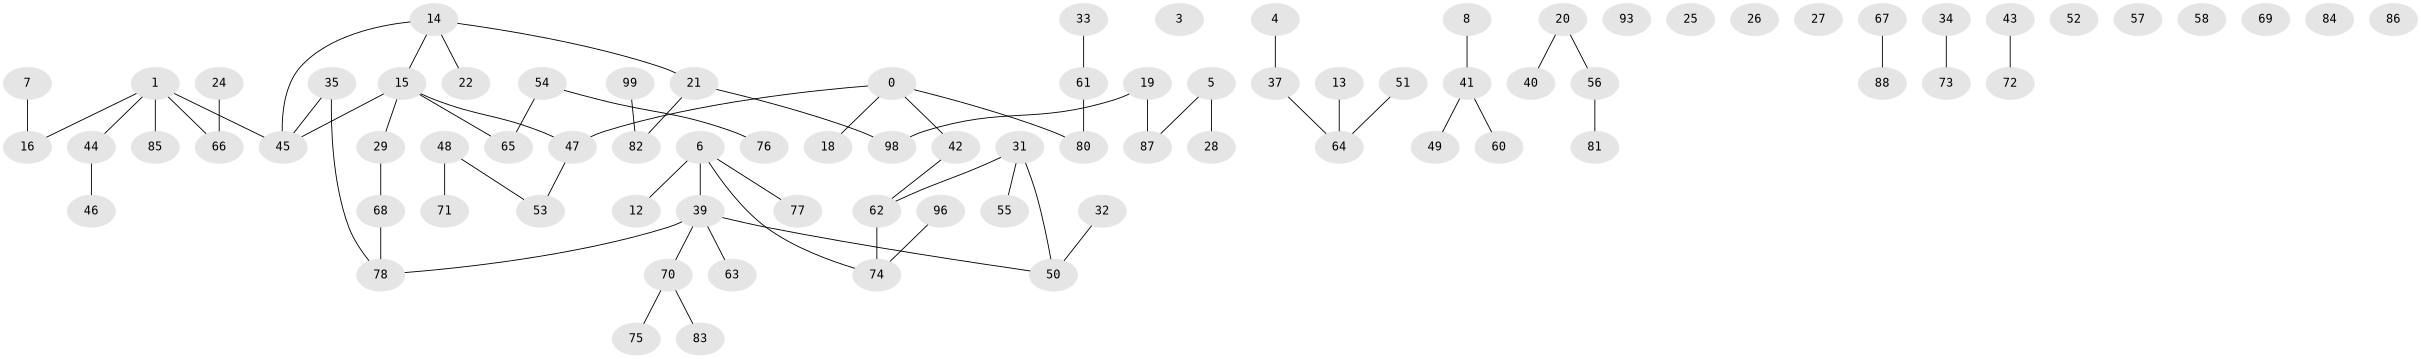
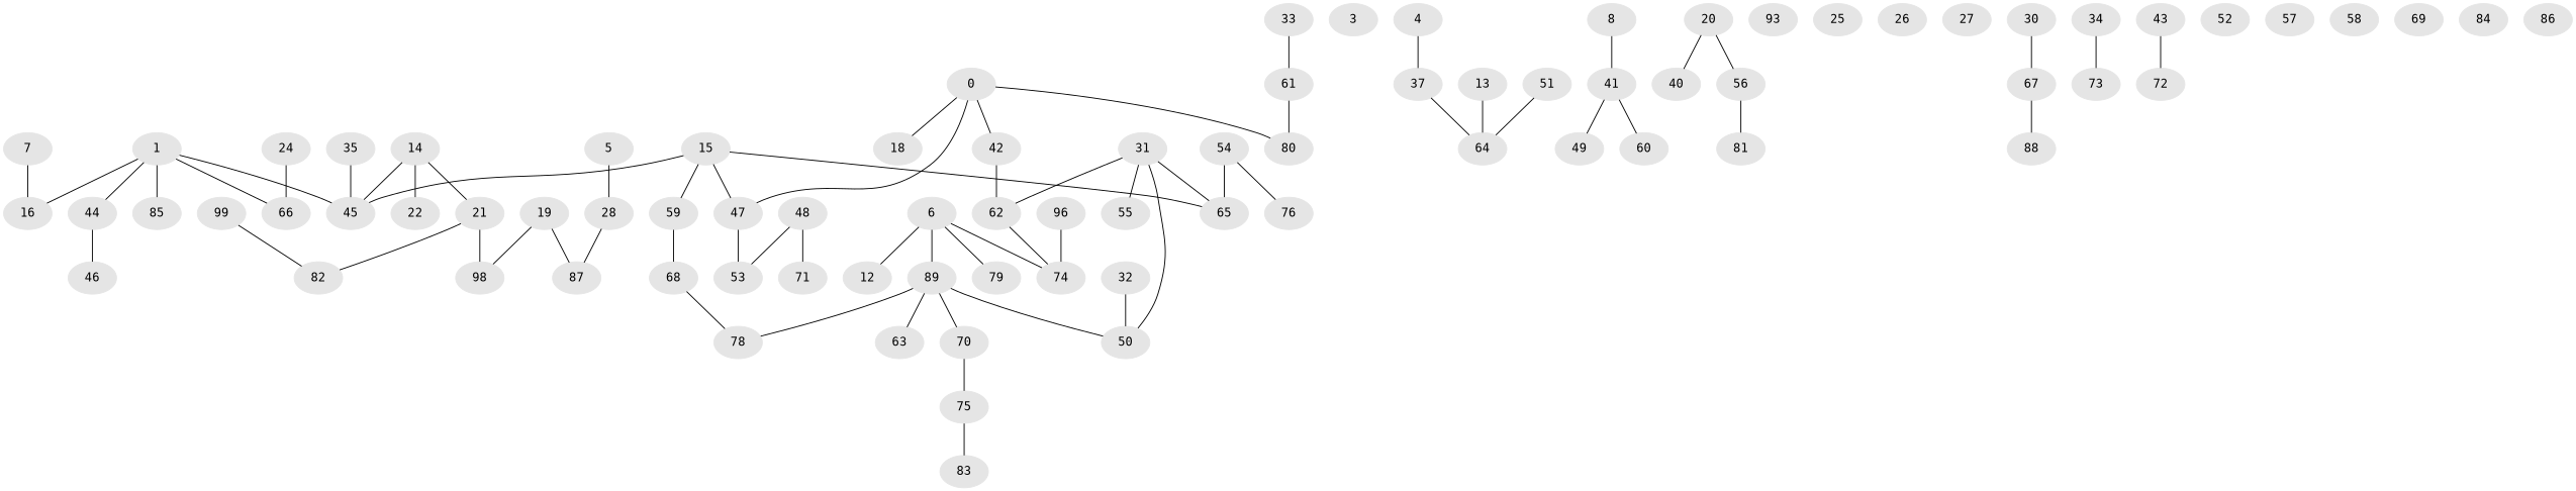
  graph {
    fontname="DejaVu Sans Mono"
    node [color=gray90 fontname="DejaVu Sans Mono" style=filled]
    edge [fontname="DejaVu Sans Mono"]
    1
    16
    44
    45
    66
    85
    46
    n8 [label=0]
    18
    42
    47
    80
    62
    53
    3
    4
    37
    64
    5
    28
    87
    6
    12
-   39
+   39 [label=89]
    74
-   77
+   77 [label=79]
    50
    78
    63
    70
    7
    8
    41
    49
    60
    13
    14
    15
    21
    22
    65
-   29
+   29 [label=59]
    n43 [label=98]
    82
    68
    19
    20
    40
    56
    48
    71
    n52 [label=93]
    24
    25
    26
    27
+   30
    67
    88
    31
    55
    32
    33
    61
    34
    73
    35
    n68 [label=96]
    75
    43
    72
    51
    52
    54
    76
    81
    57
    58
    n79 [label=99]
    69
    83
    84
    86
    1 -- 16
    1 -- 44
    1 -- 45
    1 -- 66
    1 -- 85
    44 -- 46
    n8 -- 18
    n8 -- 42
    n8 -- 47
    n8 -- 80
    42 -- 62
    47 -- 53
    62 -- 74
    4 -- 37
    37 -- 64
    5 -- 28
-   5 -- 87
+   28 -- 87
    6 -- 12
    6 -- 39
    6 -- 74
    6 -- 77
    39 -- 50
    39 -- 78
    39 -- 63
    39 -- 70
    70 -- 75
    7 -- 16
    8 -- 41
    41 -- 49
    41 -- 60
    13 -- 64
    14 -- 45
-   14 -- 15
    14 -- 21
    14 -- 22
    15 -- 45
    15 -- 47
    15 -- 65
    15 -- 29
    21 -- n43
    21 -- 82
    29 -- 68
    68 -- 78
    19 -- 87
    19 -- n43
    20 -- 40
    20 -- 56
    56 -- 81
    48 -- 53
    48 -- 71
    24 -- 66
+   30 -- 67
    67 -- 88
    31 -- 62
    31 -- 50
+   31 -- 65
    31 -- 55
    32 -- 50
    33 -- 61
    61 -- 80
    34 -- 73
    35 -- 45
-   35 -- 78
    n68 -- 74
-   70 -- 83
+   75 -- 83
    43 -- 72
    51 -- 64
    54 -- 65
    54 -- 76
    n79 -- 82
  }
